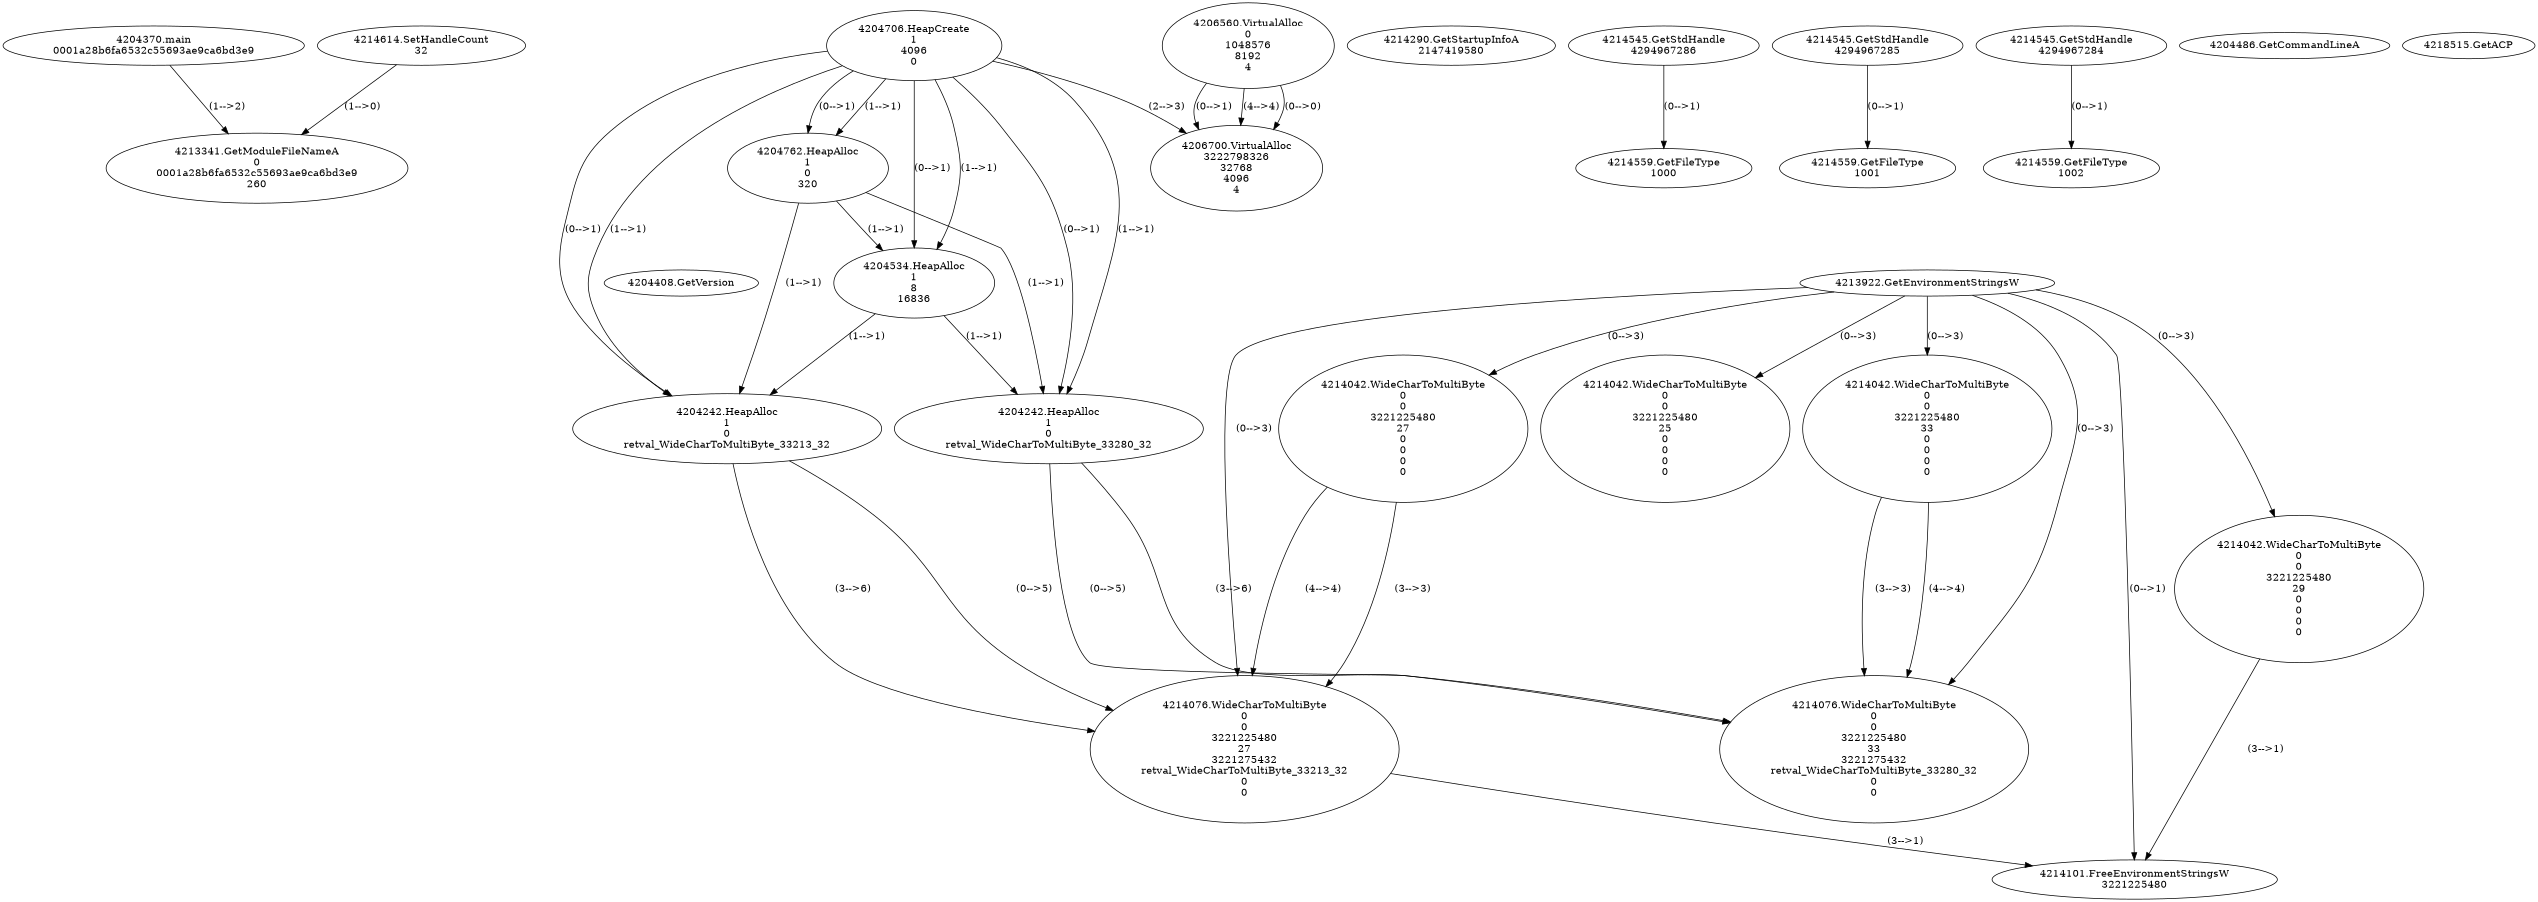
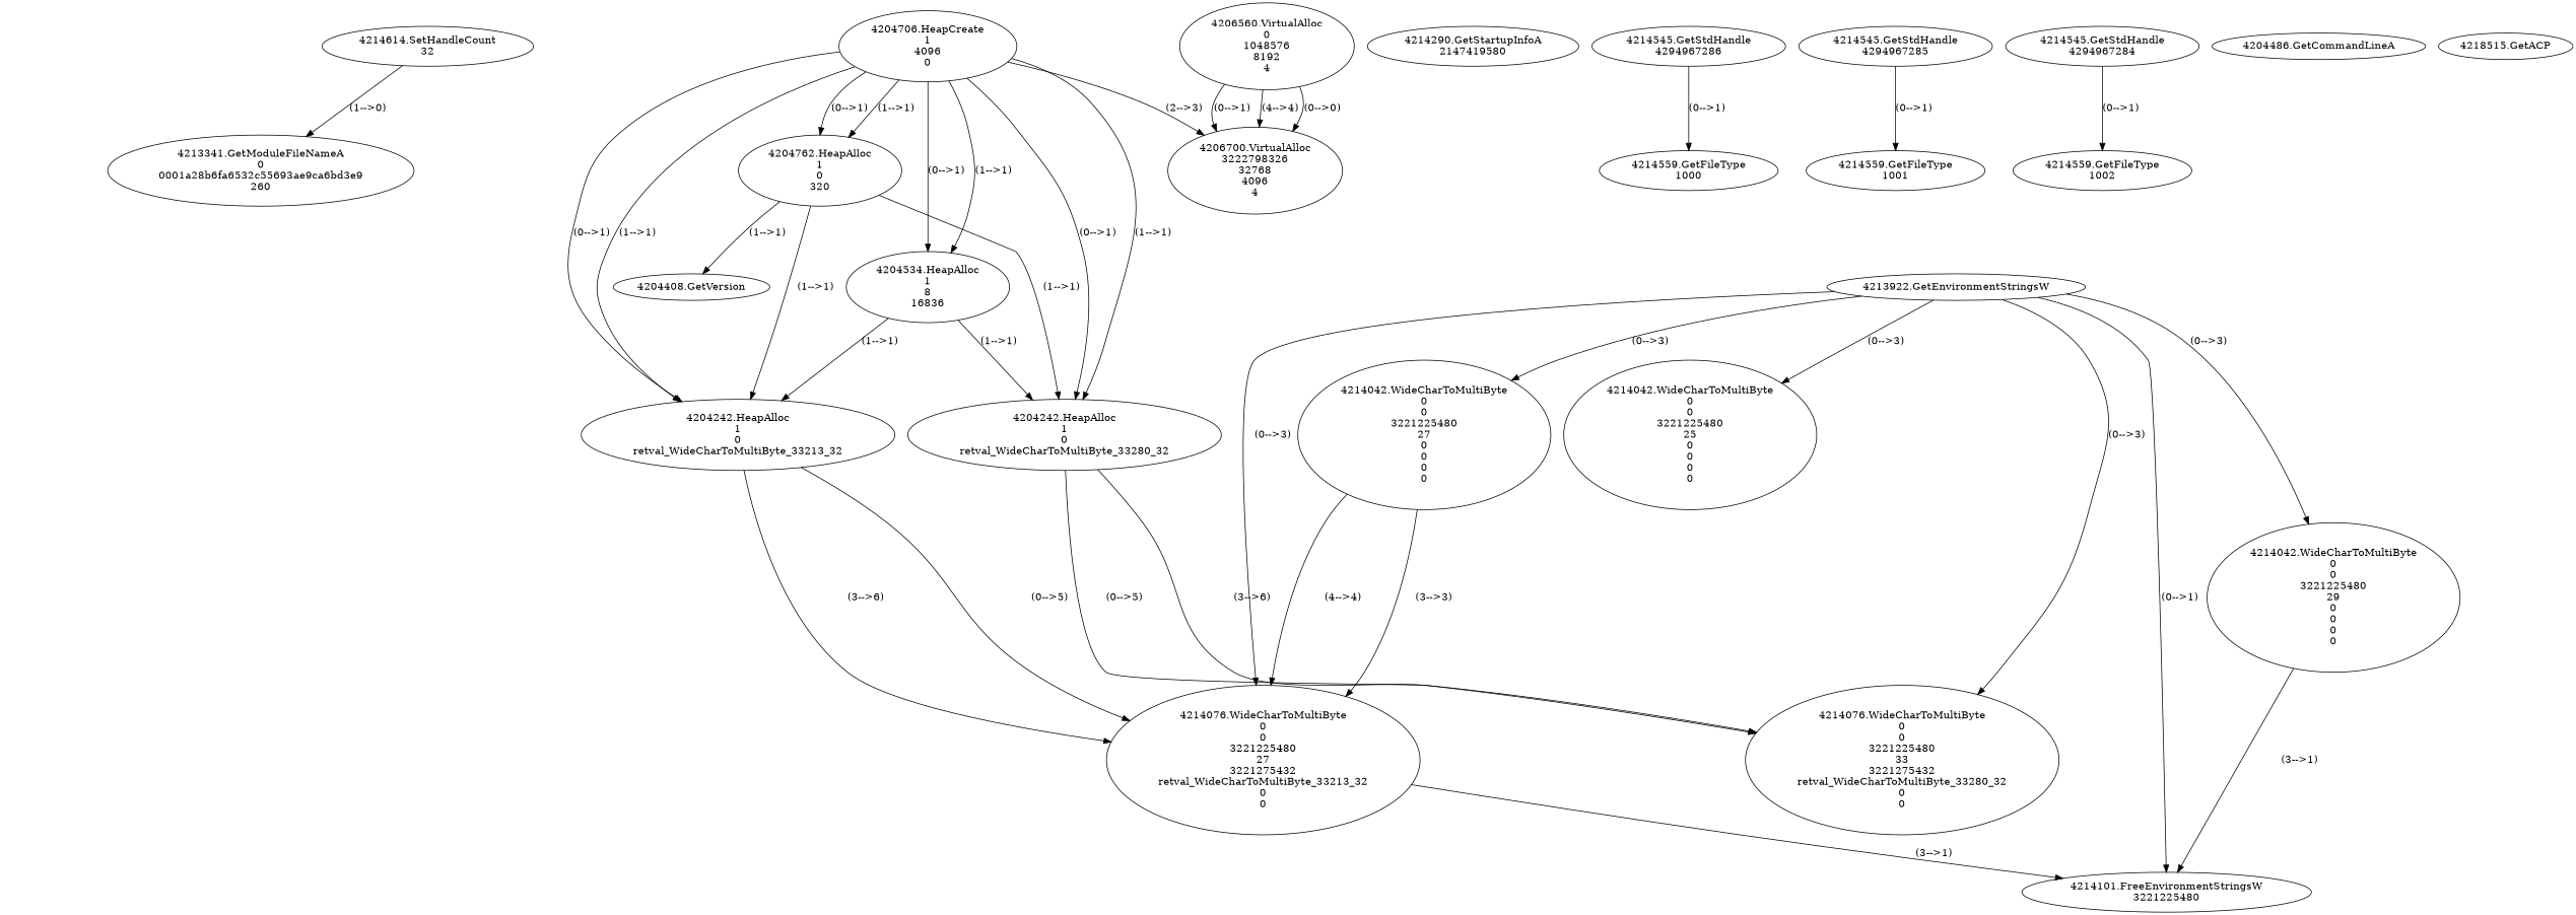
  digraph {
-   n1 [label="4204370.main\n0001a28b6fa6532c55693ae9ca6bd3e9"]
    n2 [label="4213341.GetModuleFileNameA\n0\n0001a28b6fa6532c55693ae9ca6bd3e9\n260"]
    n3 [label="4204408.GetVersion\n"]
    n4 [label="4204706.HeapCreate\n1\n4096\n0"]
    n5 [label="4204762.HeapAlloc\n1\n0\n320"]
    n6 [label="4204534.HeapAlloc\n1\n8\n16836"]
    n7 [label="4206700.VirtualAlloc\n3222798326\n32768\n4096\n4"]
    n8 [label="4204242.HeapAlloc\n1\n0\nretval_WideCharToMultiByte_33213_32"]
    n9 [label="4204242.HeapAlloc\n1\n0\nretval_WideCharToMultiByte_33280_32"]
    n10 [label="4214076.WideCharToMultiByte\n0\n0\n3221225480\n27\n3221275432\nretval_WideCharToMultiByte_33213_32\n0\n0"]
    n11 [label="4214076.WideCharToMultiByte\n0\n0\n3221225480\n33\n3221275432\nretval_WideCharToMultiByte_33280_32\n0\n0"]
    n12 [label="4206560.VirtualAlloc\n0\n1048576\n8192\n4"]
    n13 [label="4214290.GetStartupInfoA\n2147419580"]
    n14 [label="4214545.GetStdHandle\n4294967286"]
    n15 [label="4214559.GetFileType\n1000"]
    n16 [label="4214545.GetStdHandle\n4294967285"]
    n17 [label="4214559.GetFileType\n1001"]
    n18 [label="4214545.GetStdHandle\n4294967284"]
    n19 [label="4214559.GetFileType\n1002"]
    n20 [label="4214614.SetHandleCount\n32"]
    n21 [label="4204486.GetCommandLineA\n"]
    n22 [label="4213922.GetEnvironmentStringsW\n"]
    n23 [label="4214042.WideCharToMultiByte\n0\n0\n3221225480\n27\n0\n0\n0\n0"]
    n24 [label="4214101.FreeEnvironmentStringsW\n3221225480"]
    n25 [label="4214042.WideCharToMultiByte\n0\n0\n3221225480\n29\n0\n0\n0\n0"]
-   n26 [label="4214042.WideCharToMultiByte\n0\n0\n3221225480\n33\n0\n0\n0\n0"]
    n27 [label="4214042.WideCharToMultiByte\n0\n0\n3221225480\n25\n0\n0\n0\n0"]
    n28 [label="4218515.GetACP\n"]
-   n1 -> n2 [label="(1-->2)"]
    n4 -> n5 [label="(1-->1)"]
    n4 -> n5 [label="(0-->1)"]
    n4 -> n6 [label="(1-->1)"]
    n4 -> n6 [label="(0-->1)"]
    n4 -> n7 [label="(2-->3)"]
    n4 -> n8 [label="(1-->1)"]
    n4 -> n8 [label="(0-->1)"]
    n4 -> n9 [label="(1-->1)"]
    n4 -> n9 [label="(0-->1)"]
-   n5 -> n6 [label="(1-->1)"]
+   n5 -> n3 [label="(1-->1)"]
    n5 -> n8 [label="(1-->1)"]
    n5 -> n9 [label="(1-->1)"]
    n6 -> n8 [label="(1-->1)"]
    n6 -> n9 [label="(1-->1)"]
    n8 -> n10 [label="(0-->5)"]
    n8 -> n10 [label="(3-->6)"]
    n9 -> n11 [label="(0-->5)"]
    n9 -> n11 [label="(3-->6)"]
    n10 -> n24 [label="(3-->1)"]
    n12 -> n7 [label="(0-->1)"]
    n12 -> n7 [label="(4-->4)"]
    n12 -> n7 [label="(0-->0)"]
    n14 -> n15 [label="(0-->1)"]
    n16 -> n17 [label="(0-->1)"]
    n18 -> n19 [label="(0-->1)"]
    n20 -> n2 [label="(1-->0)"]
    n22 -> n10 [label="(0-->3)"]
    n22 -> n11 [label="(0-->3)"]
    n22 -> n23 [label="(0-->3)"]
    n22 -> n24 [label="(0-->1)"]
    n22 -> n25 [label="(0-->3)"]
-   n22 -> n26 [label="(0-->3)"]
    n22 -> n27 [label="(0-->3)"]
    n23 -> n10 [label="(3-->3)"]
    n23 -> n10 [label="(4-->4)"]
    n25 -> n24 [label="(3-->1)"]
-   n26 -> n11 [label="(3-->3)"]
-   n26 -> n11 [label="(4-->4)"]
  }
